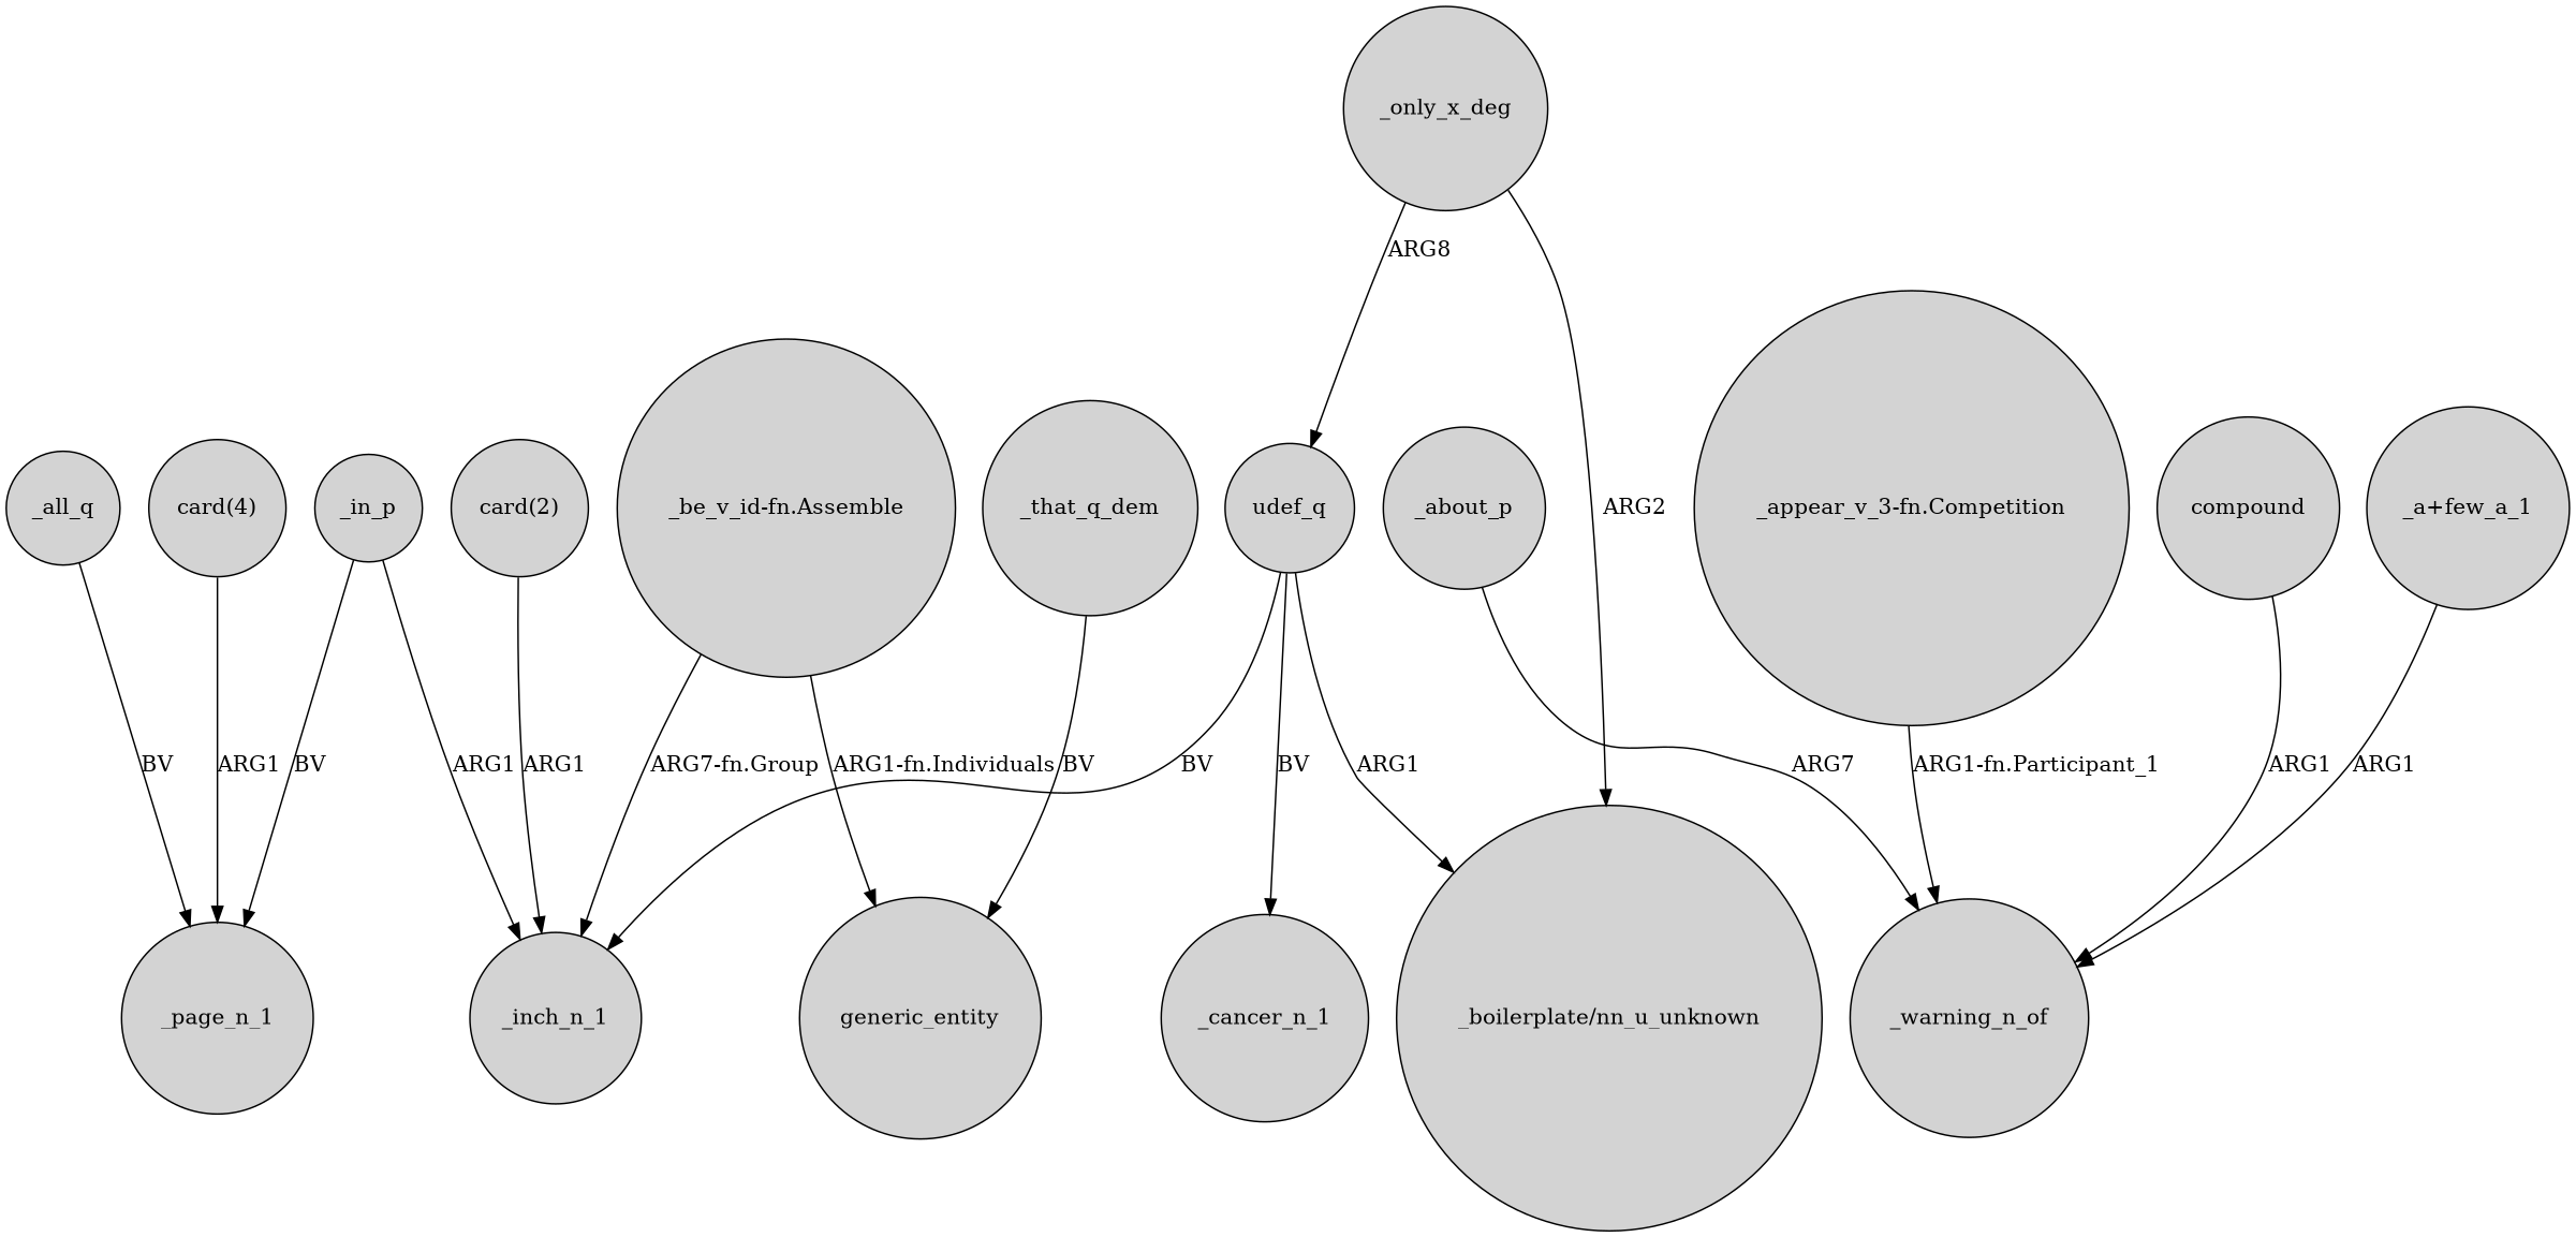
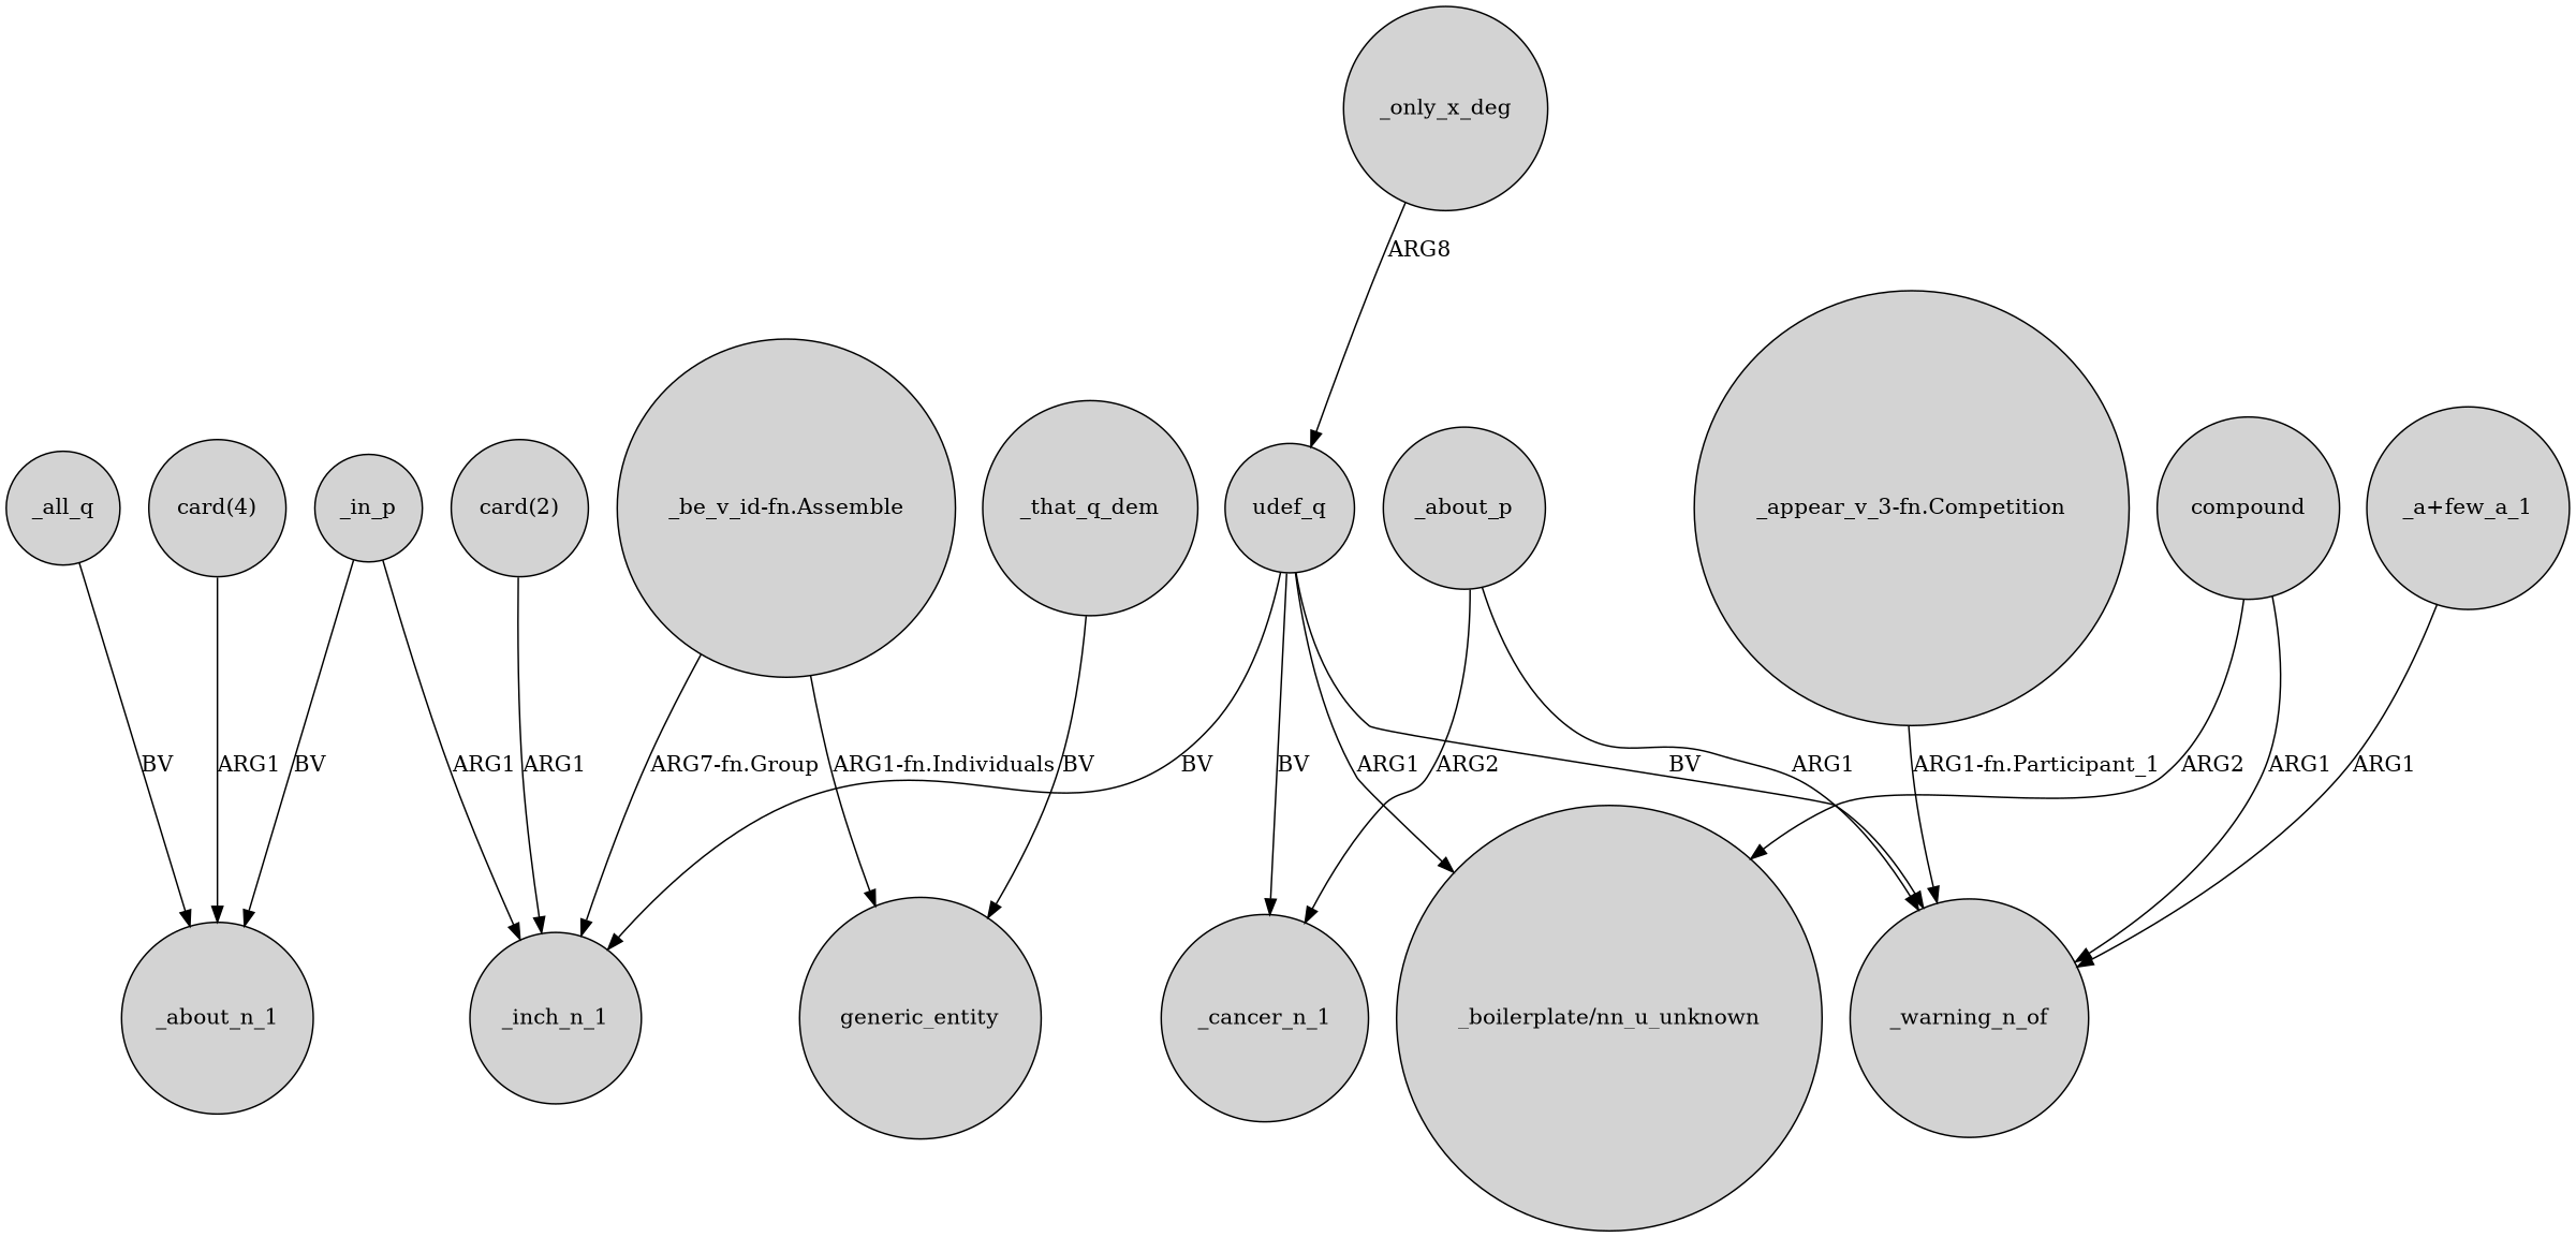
  digraph {
    node [shape=circle style=filled]
    "_be_v_id-fn.Assemble"
    _inch_n_1
    generic_entity
    _in_p
-   _page_n_1
+   _page_n_1 [label=_about_n_1]
    _about_p
    _warning_n_of
    _cancer_n_1
    _all_q
    "card(4)"
    compound
    "_boilerplate/nn_u_unknown"
    udef_q
    "card(2)"
    _only_x_deg
    _that_q_dem
    "_a+few_a_1"
    n18 [label="_appear_v_3-fn.Competition"]
    "_be_v_id-fn.Assemble" -> _inch_n_1 [label="ARG7-fn.Group"]
    "_be_v_id-fn.Assemble" -> generic_entity [label="ARG1-fn.Individuals"]
    _in_p -> _inch_n_1 [label=ARG1]
    _in_p -> _page_n_1 [label=BV]
-   _about_p -> _warning_n_of [label=ARG7]
+   _about_p -> _warning_n_of [label=ARG1]
+   _about_p -> _cancer_n_1 [label=ARG2]
    _all_q -> _page_n_1 [label=BV]
    "card(4)" -> _page_n_1 [label=ARG1]
    compound -> _warning_n_of [label=ARG1]
-   _only_x_deg -> "_boilerplate/nn_u_unknown" [label=ARG2]
+   compound -> "_boilerplate/nn_u_unknown" [label=ARG2]
    udef_q -> _inch_n_1 [label=BV]
+   udef_q -> _warning_n_of [label=BV]
    udef_q -> _cancer_n_1 [label=BV]
    udef_q -> "_boilerplate/nn_u_unknown" [label=ARG1]
    "card(2)" -> _inch_n_1 [label=ARG1]
    _only_x_deg -> udef_q [label=ARG8]
    _that_q_dem -> generic_entity [label=BV]
    "_a+few_a_1" -> _warning_n_of [label=ARG1]
    n18 -> _warning_n_of [label="ARG1-fn.Participant_1"]
  }
